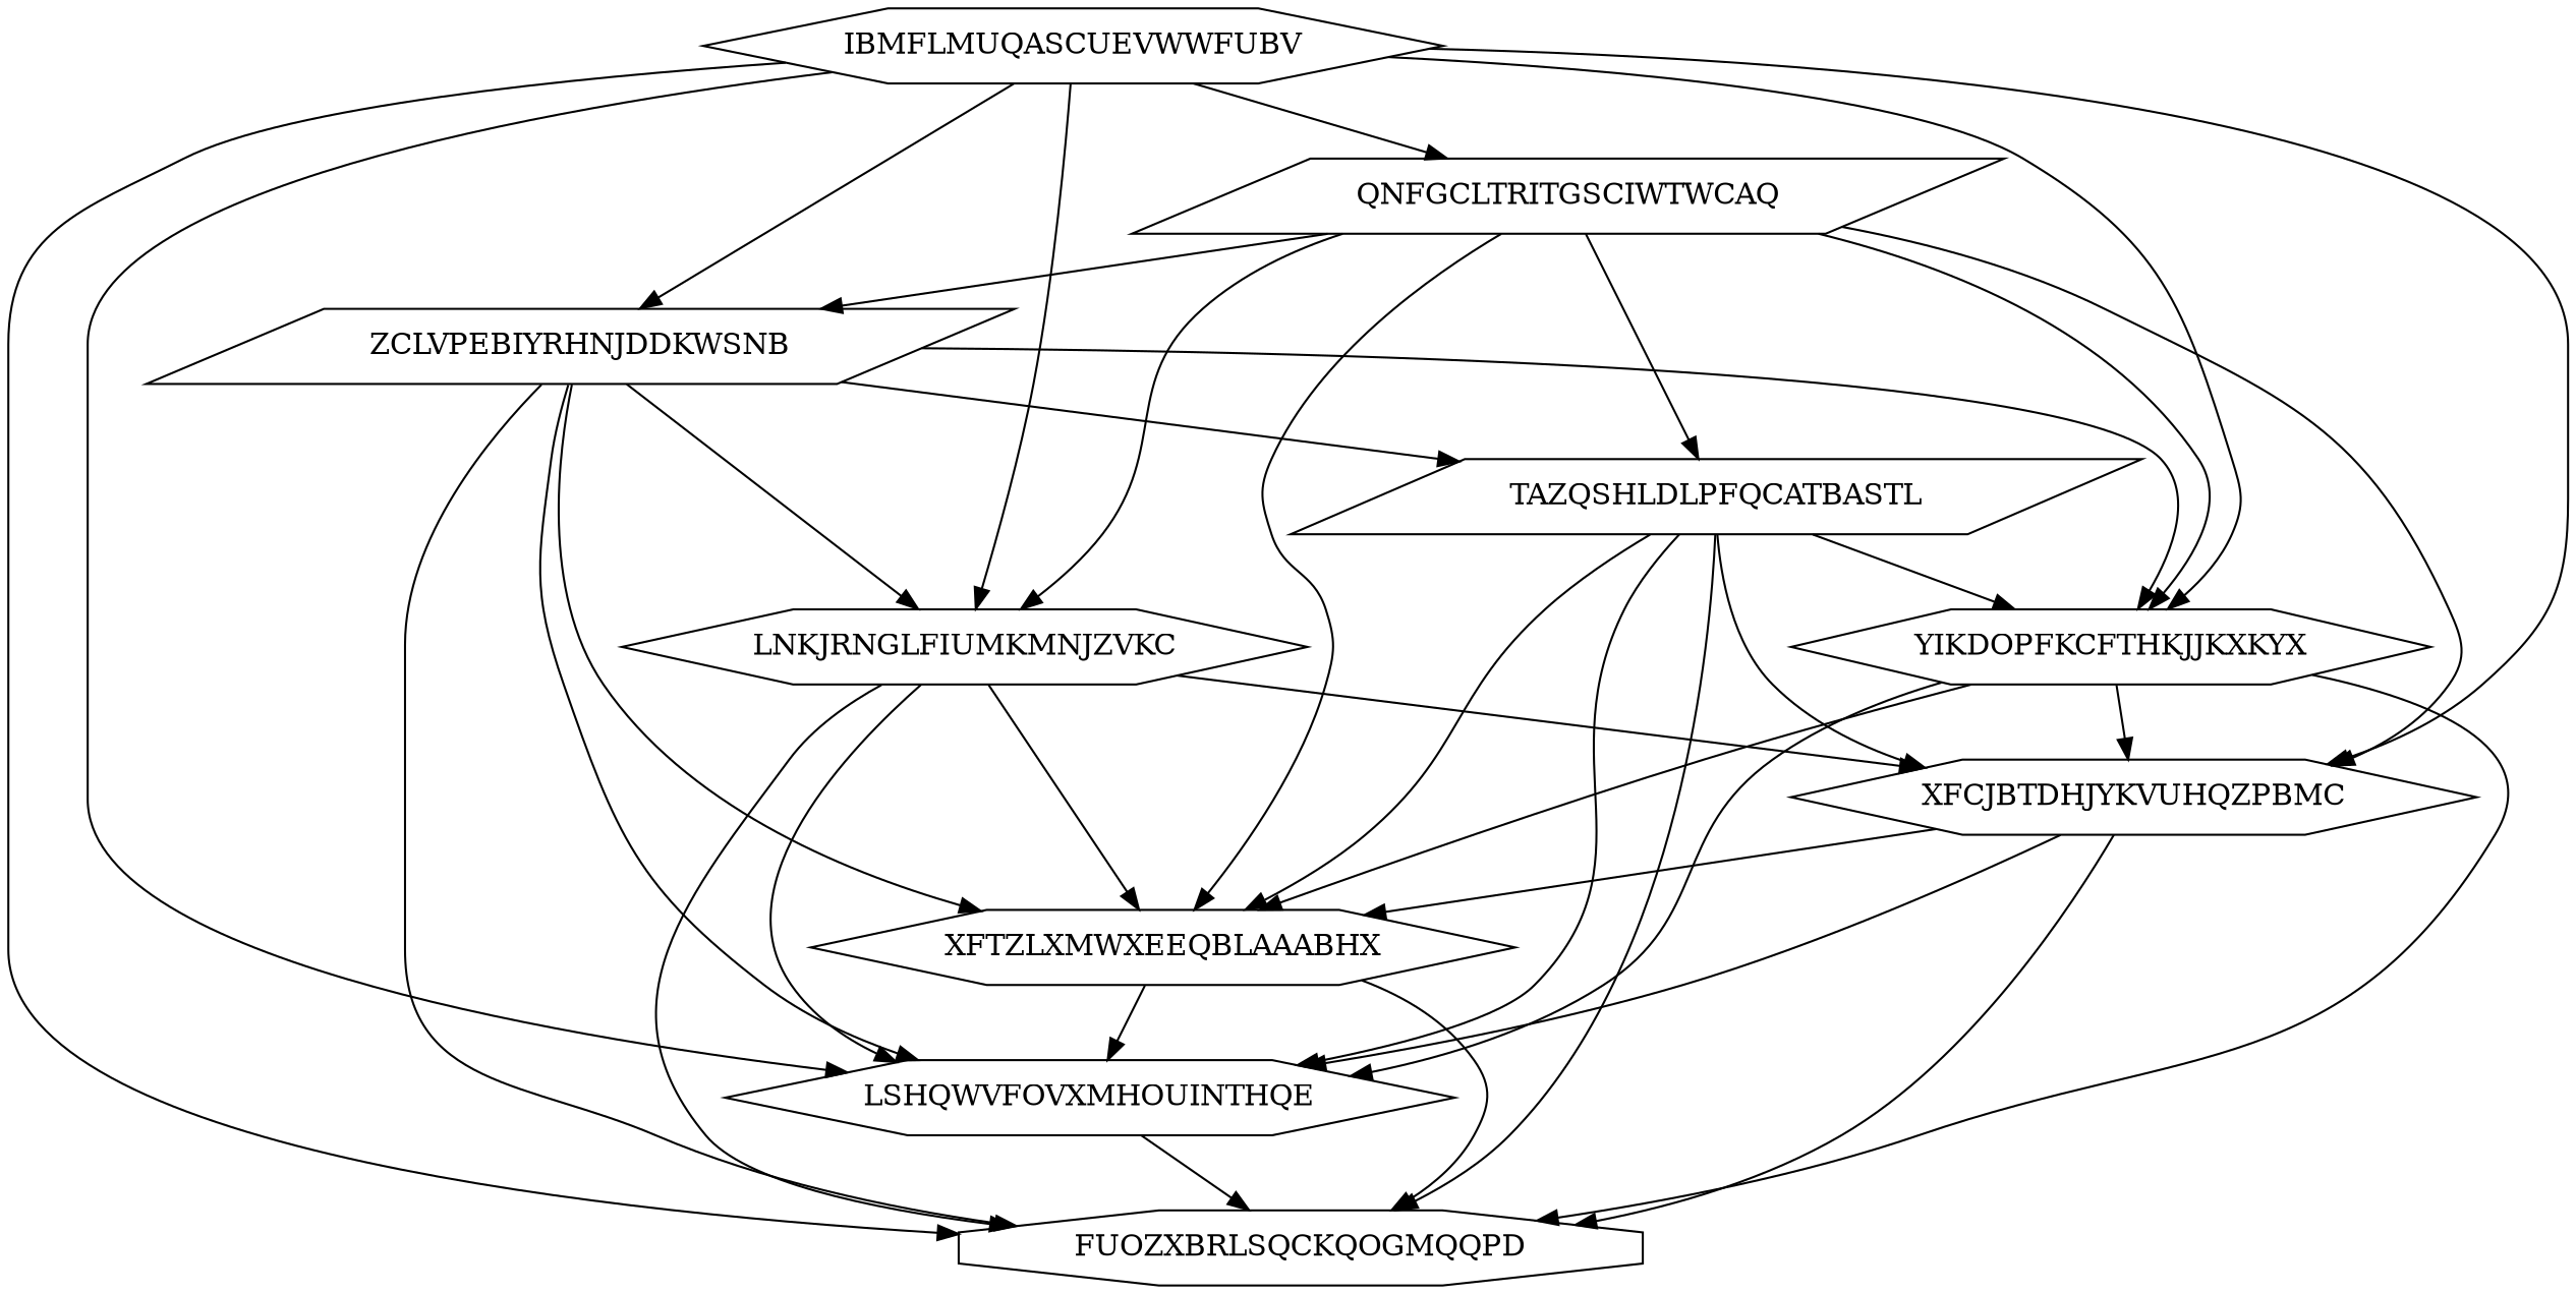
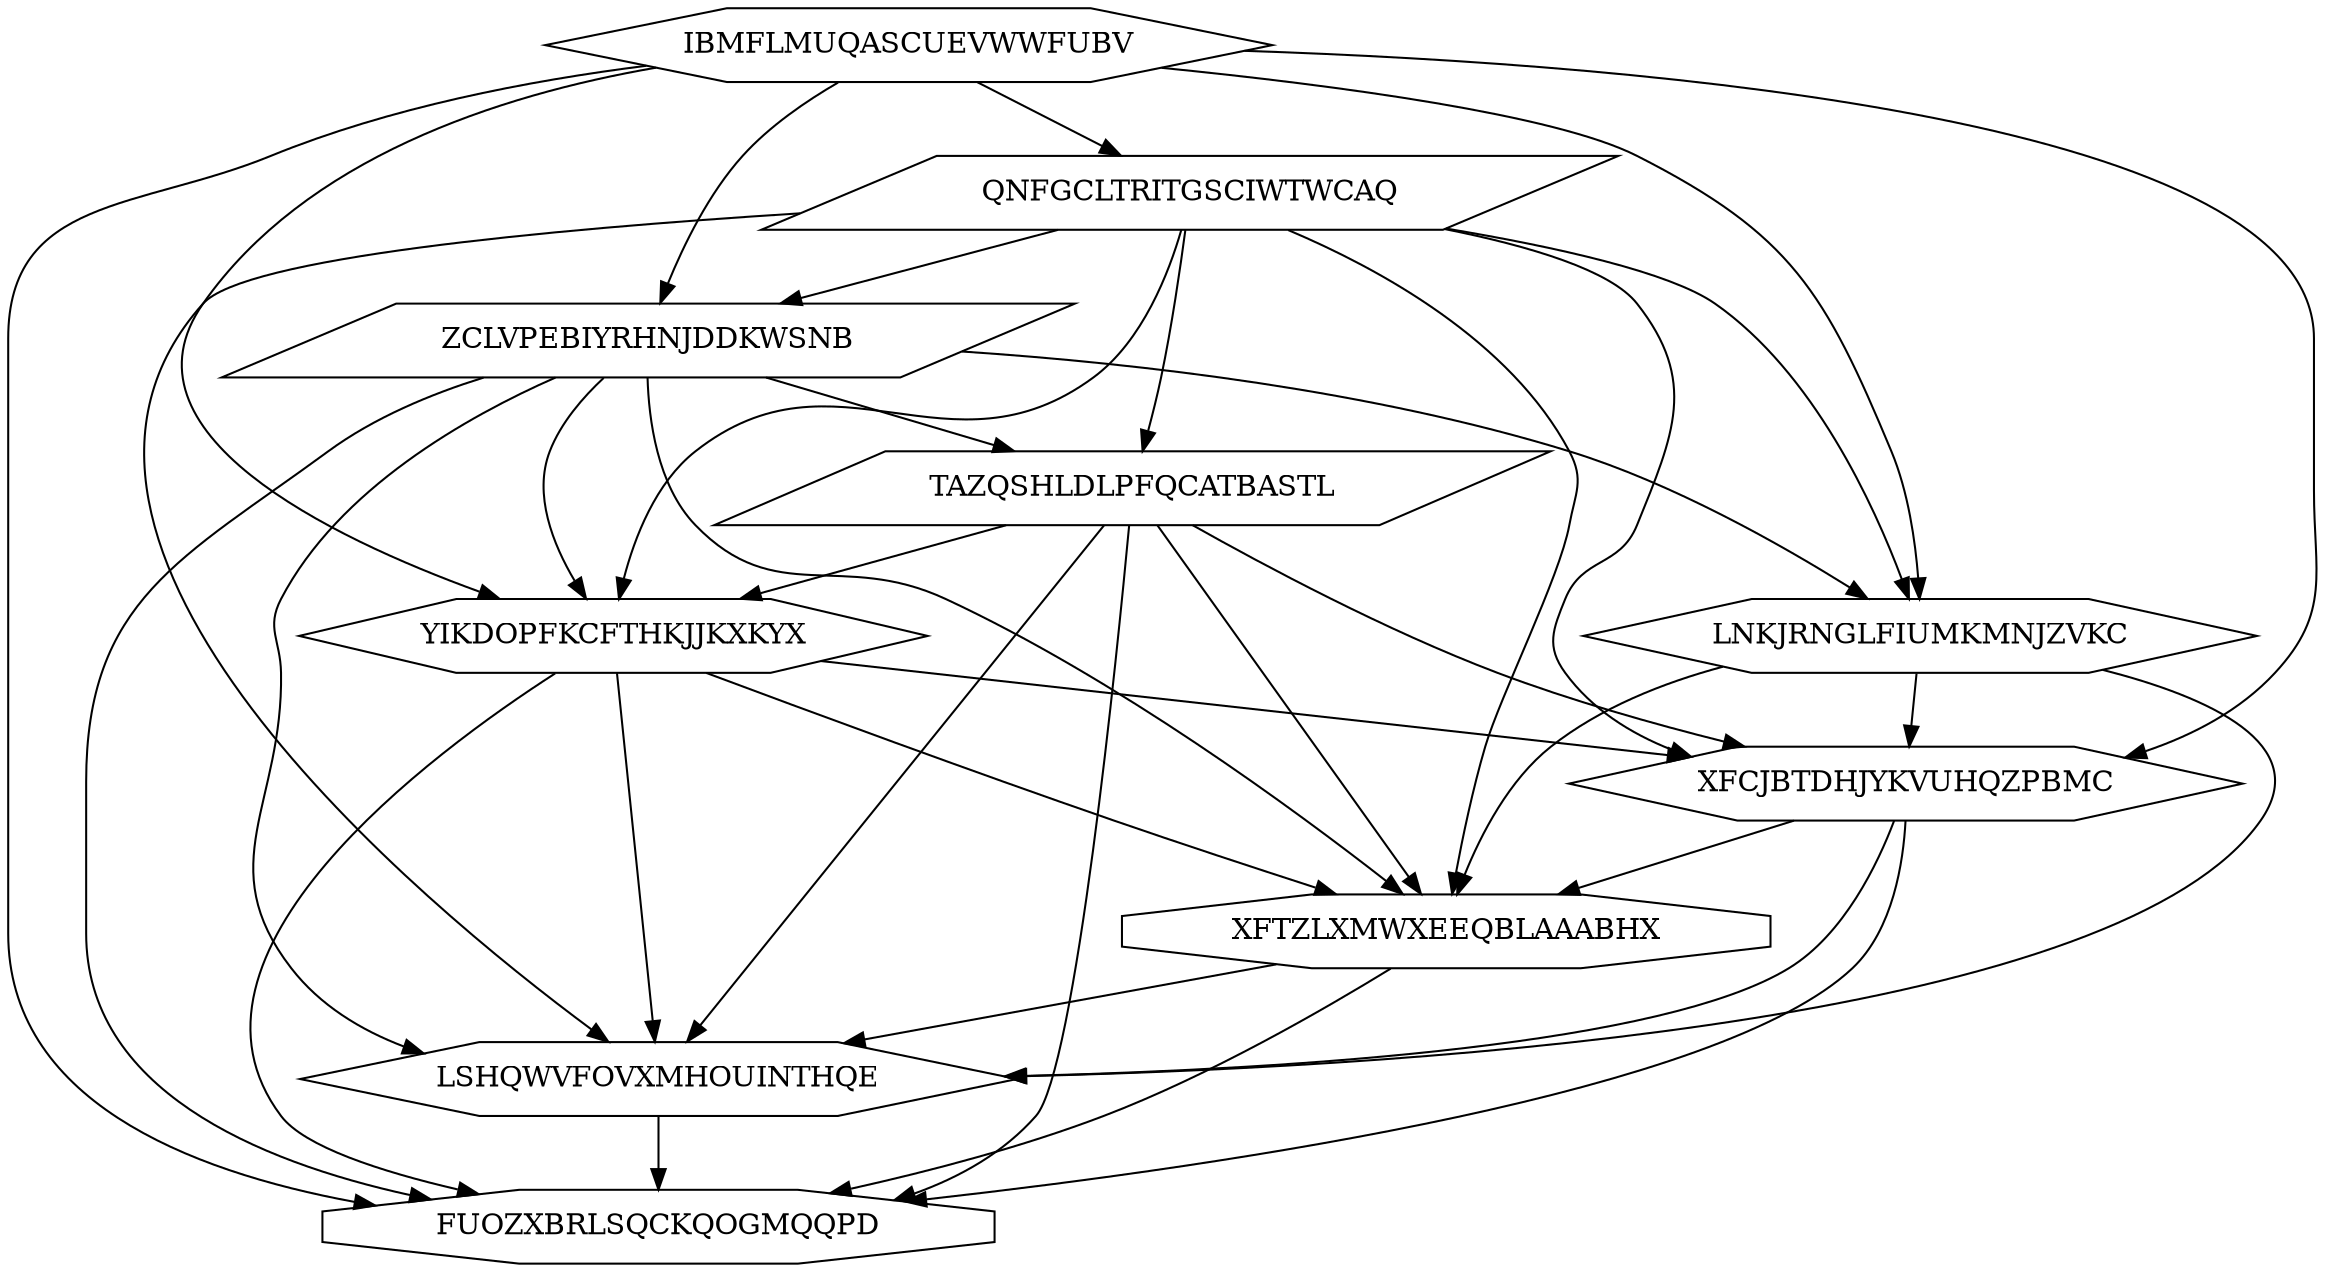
  digraph {
    node [Processor=1 Weight=17 shape=hexagon]
    edge [Weight=12]
    IBMFLMUQASCUEVWWFUBV [Start=0]
    QNFGCLTRITGSCIWTWCAQ [Start=17 Weight=13 shape=parallelogram]
    ZCLVPEBIYRHNJDDKWSNB [Start=30 Weight=10 shape=parallelogram]
    LNKJRNGLFIUMKMNJZVKC [Start=58 Weight=14]
    YIKDOPFKCFTHKJJKXKYX [Start=72 Weight=10]
    XFCJBTDHJYKVUHQZPBMC [Start=82 Weight=16]
    LSHQWVFOVXMHOUINTHQE [Start=115 Weight=15]
    FUOZXBRLSQCKQOGMQQPD [Start=130 Weight=15 shape=octagon]
    TAZQSHLDLPFQCATBASTL [Start=40 Weight=18 shape=parallelogram]
-   XFTZLXMWXEEQBLAAABHX [Start=98]
+   XFTZLXMWXEEQBLAAABHX [Start=98 shape=octagon]
    IBMFLMUQASCUEVWWFUBV -> QNFGCLTRITGSCIWTWCAQ
    IBMFLMUQASCUEVWWFUBV -> ZCLVPEBIYRHNJDDKWSNB [Weight=20]
    IBMFLMUQASCUEVWWFUBV -> LNKJRNGLFIUMKMNJZVKC [Weight=14]
    IBMFLMUQASCUEVWWFUBV -> YIKDOPFKCFTHKJJKXKYX [Weight=17]
    IBMFLMUQASCUEVWWFUBV -> XFCJBTDHJYKVUHQZPBMC [Weight=19]
-   IBMFLMUQASCUEVWWFUBV -> LSHQWVFOVXMHOUINTHQE [Weight=13]
+   QNFGCLTRITGSCIWTWCAQ -> LSHQWVFOVXMHOUINTHQE [Weight=13]
    IBMFLMUQASCUEVWWFUBV -> FUOZXBRLSQCKQOGMQQPD [Weight=15]
    QNFGCLTRITGSCIWTWCAQ -> ZCLVPEBIYRHNJDDKWSNB [Weight=20]
    QNFGCLTRITGSCIWTWCAQ -> LNKJRNGLFIUMKMNJZVKC [Weight=15]
    QNFGCLTRITGSCIWTWCAQ -> YIKDOPFKCFTHKJJKXKYX [Weight=10]
    QNFGCLTRITGSCIWTWCAQ -> XFCJBTDHJYKVUHQZPBMC [Weight=10]
    QNFGCLTRITGSCIWTWCAQ -> TAZQSHLDLPFQCATBASTL [Weight=14]
    QNFGCLTRITGSCIWTWCAQ -> XFTZLXMWXEEQBLAAABHX [Weight=15]
    ZCLVPEBIYRHNJDDKWSNB -> LNKJRNGLFIUMKMNJZVKC
    ZCLVPEBIYRHNJDDKWSNB -> YIKDOPFKCFTHKJJKXKYX
    ZCLVPEBIYRHNJDDKWSNB -> LSHQWVFOVXMHOUINTHQE [Weight=19]
    ZCLVPEBIYRHNJDDKWSNB -> FUOZXBRLSQCKQOGMQQPD
    ZCLVPEBIYRHNJDDKWSNB -> TAZQSHLDLPFQCATBASTL [Weight=13]
    ZCLVPEBIYRHNJDDKWSNB -> XFTZLXMWXEEQBLAAABHX [Weight=18]
    LNKJRNGLFIUMKMNJZVKC -> XFCJBTDHJYKVUHQZPBMC [Weight=11]
    LNKJRNGLFIUMKMNJZVKC -> LSHQWVFOVXMHOUINTHQE [Weight=10]
-   LNKJRNGLFIUMKMNJZVKC -> FUOZXBRLSQCKQOGMQQPD [Weight=11]
    LNKJRNGLFIUMKMNJZVKC -> XFTZLXMWXEEQBLAAABHX [Weight=19]
    YIKDOPFKCFTHKJJKXKYX -> XFCJBTDHJYKVUHQZPBMC [Weight=13]
    YIKDOPFKCFTHKJJKXKYX -> LSHQWVFOVXMHOUINTHQE [Weight=17]
    YIKDOPFKCFTHKJJKXKYX -> FUOZXBRLSQCKQOGMQQPD [Weight=19]
    YIKDOPFKCFTHKJJKXKYX -> XFTZLXMWXEEQBLAAABHX [Weight=19]
    XFCJBTDHJYKVUHQZPBMC -> LSHQWVFOVXMHOUINTHQE [Weight=17]
    XFCJBTDHJYKVUHQZPBMC -> FUOZXBRLSQCKQOGMQQPD [Weight=18]
    XFCJBTDHJYKVUHQZPBMC -> XFTZLXMWXEEQBLAAABHX [Weight=10]
    LSHQWVFOVXMHOUINTHQE -> FUOZXBRLSQCKQOGMQQPD
    TAZQSHLDLPFQCATBASTL -> YIKDOPFKCFTHKJJKXKYX [Weight=20]
    TAZQSHLDLPFQCATBASTL -> XFCJBTDHJYKVUHQZPBMC
    TAZQSHLDLPFQCATBASTL -> LSHQWVFOVXMHOUINTHQE [Weight=18]
    TAZQSHLDLPFQCATBASTL -> FUOZXBRLSQCKQOGMQQPD [Weight=17]
    TAZQSHLDLPFQCATBASTL -> XFTZLXMWXEEQBLAAABHX [Weight=20]
    XFTZLXMWXEEQBLAAABHX -> LSHQWVFOVXMHOUINTHQE [Weight=10]
    XFTZLXMWXEEQBLAAABHX -> FUOZXBRLSQCKQOGMQQPD [Weight=18]
  }
